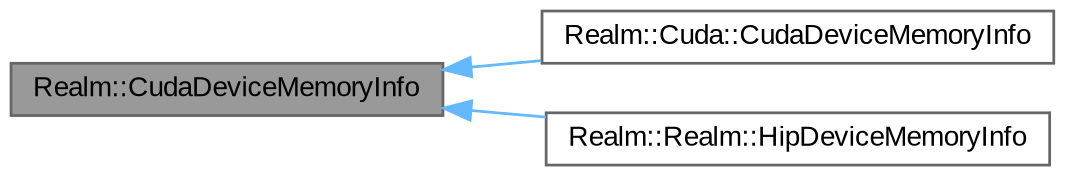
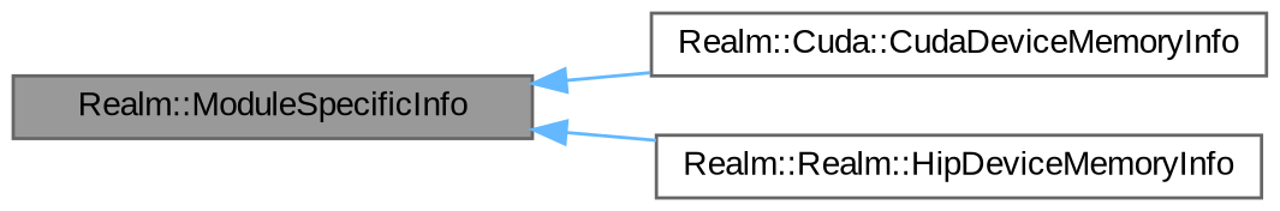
  digraph {
    fontname="Liberation Sans"
    rankdir=LR
    node [color=gray40 fillcolor=white fontname="Liberation Sans" fontsize=10 shape=box style=filled]
    edge [color=steelblue1 dir=back fontname="Liberation Sans" fontsize=10 labelfontname=Helvetica labelfontsize=10 style=solid]
-   n1 [fillcolor=grey60 fontcolor=black height=0.2 label="Realm::CudaDeviceMemoryInfo" width=0.4]
+   n1 [fillcolor=grey60 fontcolor=black height=0.2 label="Realm::ModuleSpecificInfo" width=0.4]
    n2 [height=0.2 label="Realm::Cuda::CudaDeviceMemoryInfo" width=0.4]
    n3 [height=0.2 label="Realm::Realm::HipDeviceMemoryInfo" width=0.4]
    n1 -> n2
    n1 -> n3
  }
